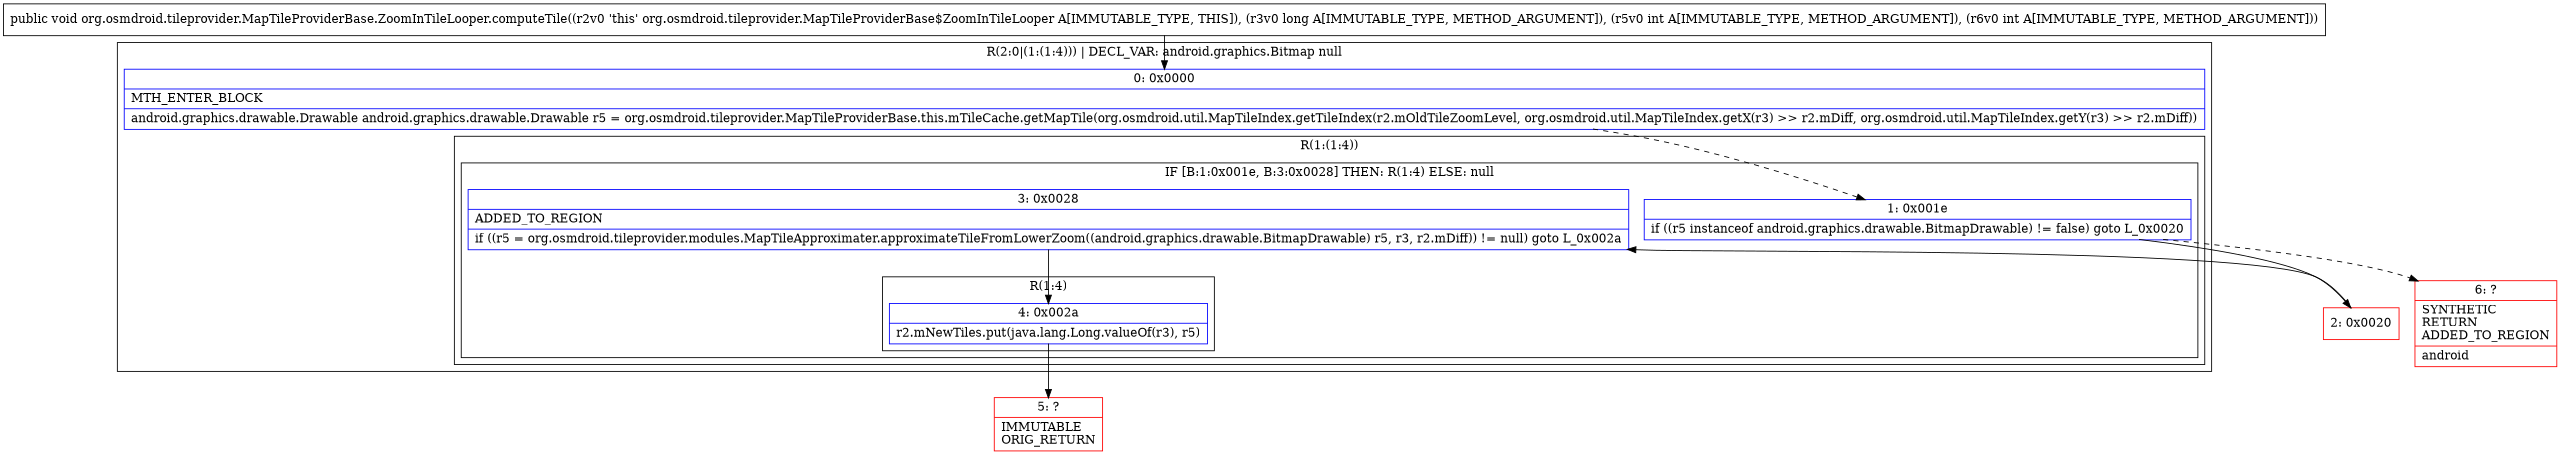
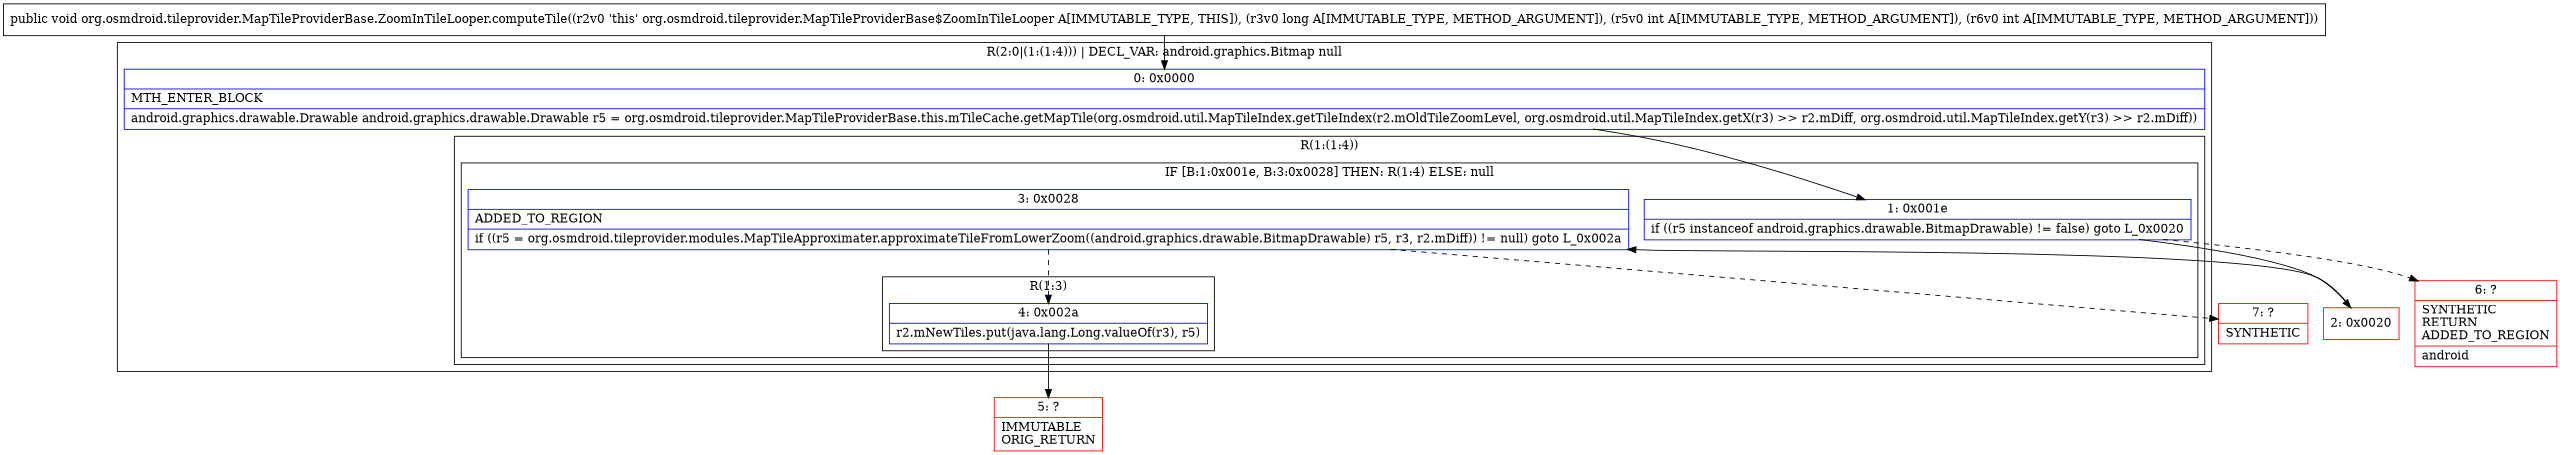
  digraph {
    node [color=blue shape=record]
    n1 [label="{4\:\ 0x002a|r2.mNewTiles.put(java.lang.Long.valueOf(r3), r5)\l}"]
    n2 [label="{1\:\ 0x001e|if ((r5 instanceof android.graphics.drawable.BitmapDrawable) != false) goto L_0x0020\l}"]
    n3 [label="{3\:\ 0x0028|ADDED_TO_REGION\l|if ((r5 = org.osmdroid.tileprovider.modules.MapTileApproximater.approximateTileFromLowerZoom((android.graphics.drawable.BitmapDrawable) r5, r3, r2.mDiff)) != null) goto L_0x002a\l}"]
    n4 [label="{0\:\ 0x0000|MTH_ENTER_BLOCK\l|android.graphics.drawable.Drawable android.graphics.drawable.Drawable r5 = org.osmdroid.tileprovider.MapTileProviderBase.this.mTileCache.getMapTile(org.osmdroid.util.MapTileIndex.getTileIndex(r2.mOldTileZoomLevel, org.osmdroid.util.MapTileIndex.getX(r3) \>\> r2.mDiff, org.osmdroid.util.MapTileIndex.getY(r3) \>\> r2.mDiff))\l}"]
    n5 [color=red label="{5\:\ ?|IMMUTABLE\lORIG_RETURN\l}"]
    n6 [color=red label="{2\:\ 0x0020}"]
    n7 [color=red label="{6\:\ ?|SYNTHETIC\lRETURN\lADDED_TO_REGION\l|android\l}"]
+   n8 [color=red label="{7\:\ ?|SYNTHETIC\l}"]
    n9 [label="{public void org.osmdroid.tileprovider.MapTileProviderBase.ZoomInTileLooper.computeTile((r2v0 'this' org.osmdroid.tileprovider.MapTileProviderBase$ZoomInTileLooper A[IMMUTABLE_TYPE, THIS]), (r3v0 long A[IMMUTABLE_TYPE, METHOD_ARGUMENT]), (r5v0 int A[IMMUTABLE_TYPE, METHOD_ARGUMENT]), (r6v0 int A[IMMUTABLE_TYPE, METHOD_ARGUMENT])) }" color=""]
    subgraph cluster_1 {
      label="R(2:0|(1:(1:4))) | DECL_VAR: android.graphics.Bitmap null\l"
      n4
      subgraph cluster_2 {
        label="R(1:(1:4))"
        subgraph cluster_3 {
          label="IF [B:1:0x001e, B:3:0x0028] THEN: R(1:4) ELSE: null"
          n2
          n3
          subgraph cluster_4 {
-           label="R(1:4)"
+           label="R(1:3)"
            n1
          }
        }
      }
    }
    n1 -> n5
    n2 -> n6
    n2 -> n7 [style=dashed]
-   n3 -> n1
-   n4 -> n2 [style=dashed]
+   n3 -> n1 [style=dashed]
+   n3 -> n8 [style=dashed]
+   n4 -> n2
    n6 -> n3
    n9 -> n4
  }
